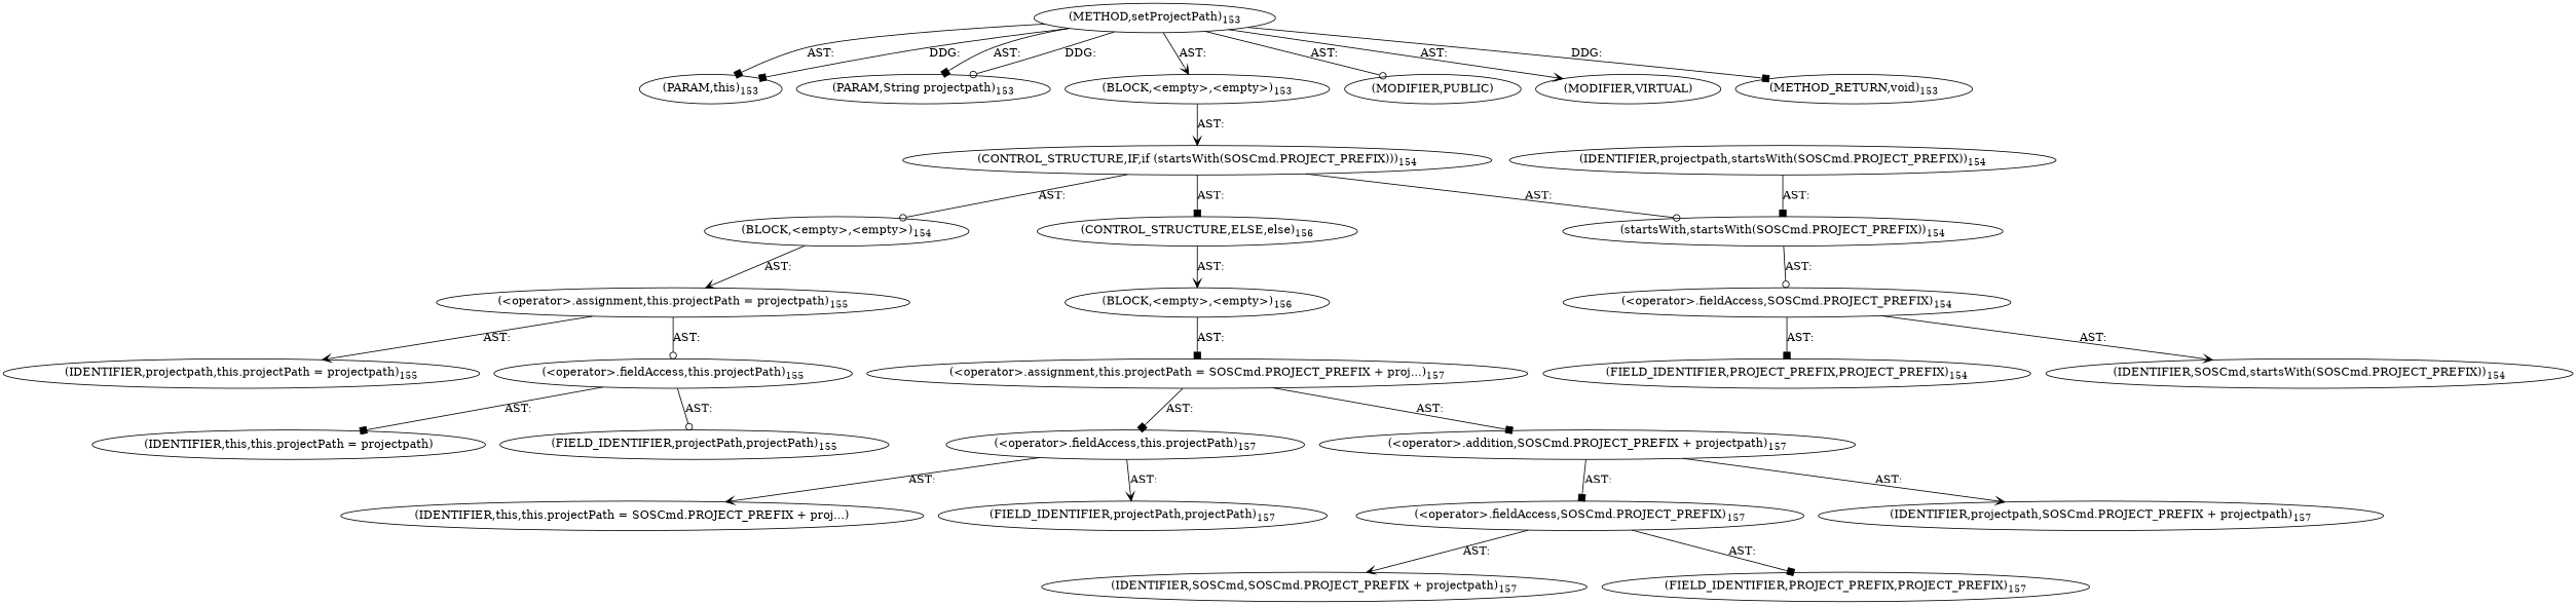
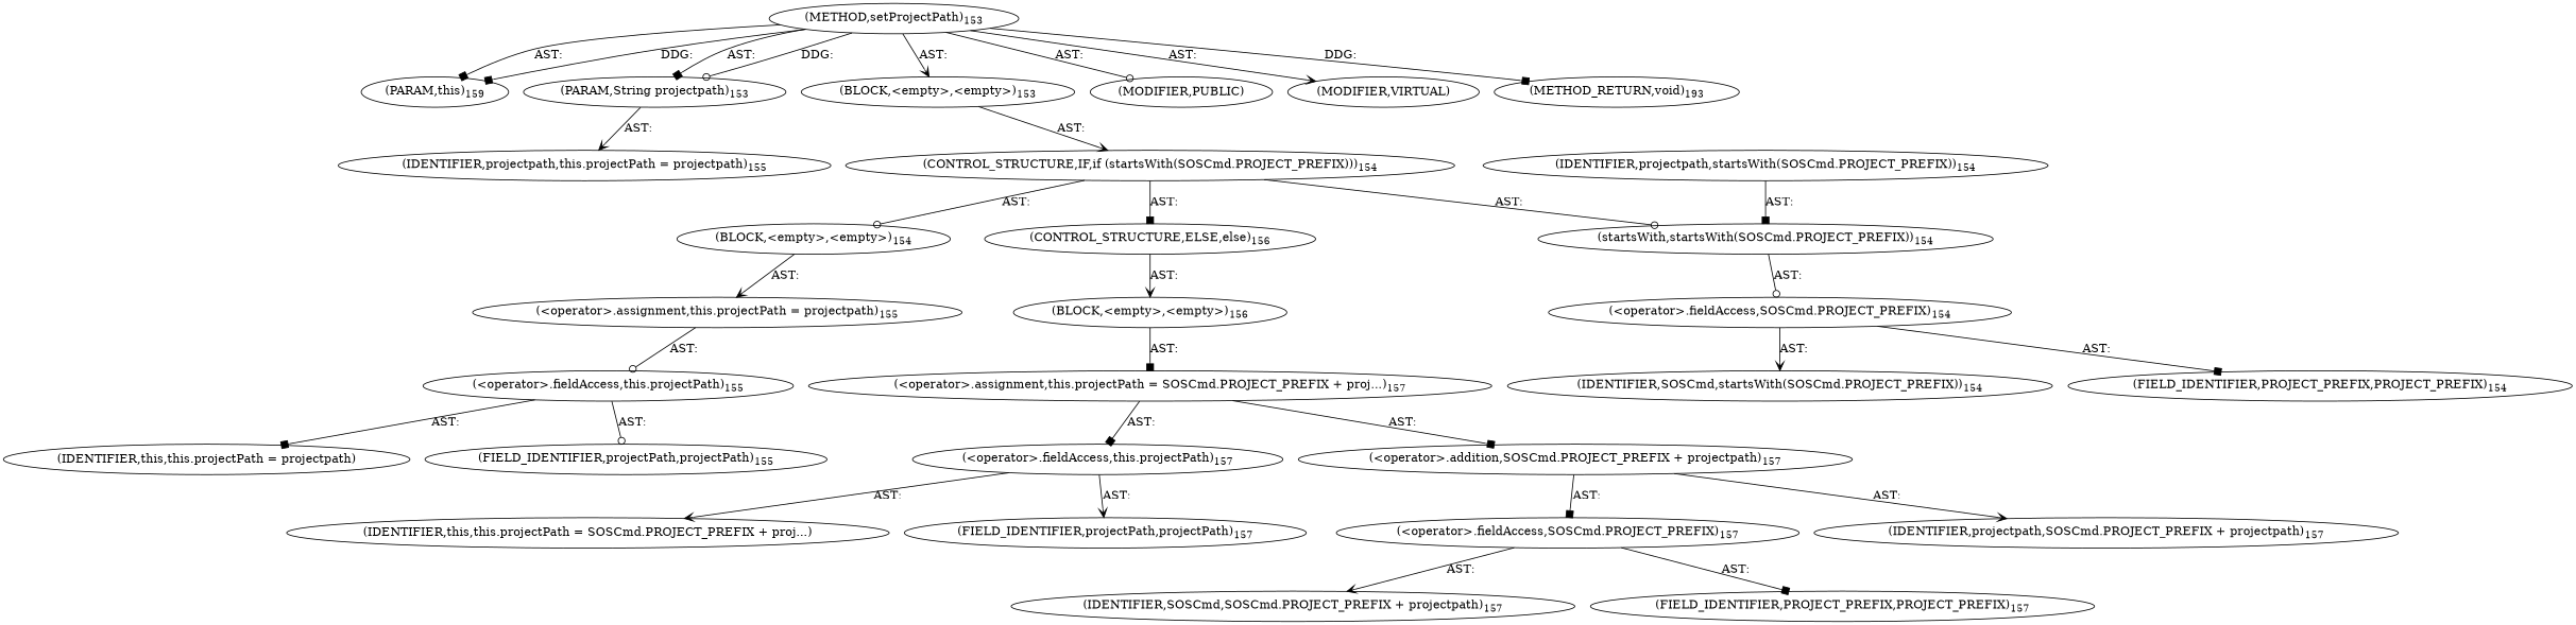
  digraph {
    edge [arrowhead=box]
    n1 [label=<(METHOD,setProjectPath)<SUB>153</SUB>>]
-   n2 [label=<(PARAM,this)<SUB>153</SUB>>]
+   n2 [label=<(PARAM,this)<SUB>159</SUB>>]
    n3 [label=<(PARAM,String projectpath)<SUB>153</SUB>>]
    n4 [label=<(BLOCK,&lt;empty&gt;,&lt;empty&gt;)<SUB>153</SUB>>]
    n5 [label=<(MODIFIER,PUBLIC)>]
    n6 [label=<(MODIFIER,VIRTUAL)>]
-   n7 [label=<(METHOD_RETURN,void)<SUB>153</SUB>>]
+   n7 [label=<(METHOD_RETURN,void)<SUB>193</SUB>>]
    n8 [label=<(CONTROL_STRUCTURE,IF,if (startsWith(SOSCmd.PROJECT_PREFIX)))<SUB>154</SUB>>]
    n9 [label=<(startsWith,startsWith(SOSCmd.PROJECT_PREFIX))<SUB>154</SUB>>]
    n10 [label=<(BLOCK,&lt;empty&gt;,&lt;empty&gt;)<SUB>154</SUB>>]
    n11 [label=<(CONTROL_STRUCTURE,ELSE,else)<SUB>156</SUB>>]
    n12 [label=<(&lt;operator&gt;.fieldAccess,SOSCmd.PROJECT_PREFIX)<SUB>154</SUB>>]
    n13 [label=<(&lt;operator&gt;.assignment,this.projectPath = projectpath)<SUB>155</SUB>>]
    n14 [label=<(BLOCK,&lt;empty&gt;,&lt;empty&gt;)<SUB>156</SUB>>]
    n15 [label=<(IDENTIFIER,projectpath,startsWith(SOSCmd.PROJECT_PREFIX))<SUB>154</SUB>>]
    n16 [label=<(IDENTIFIER,SOSCmd,startsWith(SOSCmd.PROJECT_PREFIX))<SUB>154</SUB>>]
    n17 [label=<(FIELD_IDENTIFIER,PROJECT_PREFIX,PROJECT_PREFIX)<SUB>154</SUB>>]
    n18 [label=<(&lt;operator&gt;.fieldAccess,this.projectPath)<SUB>155</SUB>>]
    n19 [label=<(IDENTIFIER,projectpath,this.projectPath = projectpath)<SUB>155</SUB>>]
    n20 [label=<(IDENTIFIER,this,this.projectPath = projectpath)>]
    n21 [label=<(FIELD_IDENTIFIER,projectPath,projectPath)<SUB>155</SUB>>]
    n22 [label=<(&lt;operator&gt;.assignment,this.projectPath = SOSCmd.PROJECT_PREFIX + proj...)<SUB>157</SUB>>]
    n23 [label=<(&lt;operator&gt;.fieldAccess,this.projectPath)<SUB>157</SUB>>]
    n24 [label=<(&lt;operator&gt;.addition,SOSCmd.PROJECT_PREFIX + projectpath)<SUB>157</SUB>>]
    n25 [label=<(IDENTIFIER,this,this.projectPath = SOSCmd.PROJECT_PREFIX + proj...)>]
    n26 [label=<(FIELD_IDENTIFIER,projectPath,projectPath)<SUB>157</SUB>>]
    n27 [label=<(&lt;operator&gt;.fieldAccess,SOSCmd.PROJECT_PREFIX)<SUB>157</SUB>>]
    n28 [label=<(IDENTIFIER,projectpath,SOSCmd.PROJECT_PREFIX + projectpath)<SUB>157</SUB>>]
    n29 [label=<(IDENTIFIER,SOSCmd,SOSCmd.PROJECT_PREFIX + projectpath)<SUB>157</SUB>>]
    n30 [label=<(FIELD_IDENTIFIER,PROJECT_PREFIX,PROJECT_PREFIX)<SUB>157</SUB>>]
    n1 -> n2 [label="AST: "]
    n1 -> n2 [label="DDG: "]
    n1 -> n3 [label="AST: "]
    n1 -> n3 [arrowhead=odot label="DDG: "]
    n1 -> n4 [arrowhead=vee label="AST: "]
    n1 -> n5 [arrowhead=odot label="AST: "]
    n1 -> n6 [arrowhead=vee label="AST: "]
    n1 -> n7 [label="DDG: "]
    n4 -> n8 [arrowhead=vee label="AST: "]
    n8 -> n9 [arrowhead=odot label="AST: "]
    n8 -> n10 [arrowhead=odot label="AST: "]
    n8 -> n11 [label="AST: "]
    n9 -> n12 [arrowhead=odot label="AST: "]
    n10 -> n13 [arrowhead=vee label="AST: "]
    n11 -> n14 [arrowhead=vee label="AST: "]
    n12 -> n16 [arrowhead=vee label="AST: "]
    n12 -> n17 [label="AST: "]
    n13 -> n18 [arrowhead=odot label="AST: "]
-   n13 -> n19 [arrowhead=vee label="AST: "]
+   n3 -> n19 [arrowhead=vee label="AST: "]
    n14 -> n22 [label="AST: "]
    n15 -> n9 [label="AST: "]
    n18 -> n20 [label="AST: "]
    n18 -> n21 [arrowhead=odot label="AST: "]
    n22 -> n23 [label="AST: "]
    n22 -> n24 [label="AST: "]
    n23 -> n25 [arrowhead=vee label="AST: "]
    n23 -> n26 [arrowhead=vee label="AST: "]
    n24 -> n27 [label="AST: "]
    n24 -> n28 [arrowhead=vee label="AST: "]
    n27 -> n29 [arrowhead=vee label="AST: "]
    n27 -> n30 [label="AST: "]
  }
